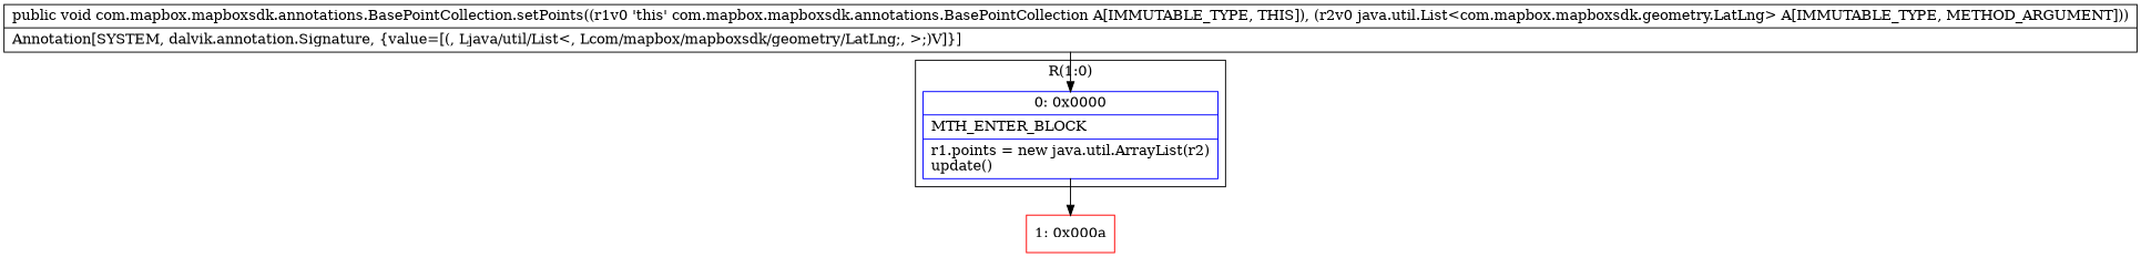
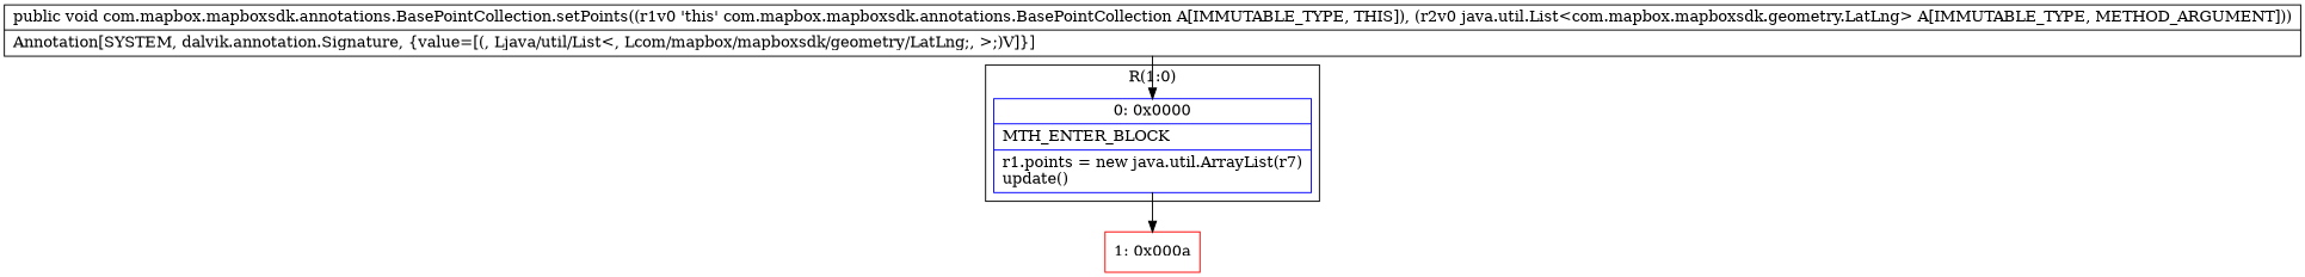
  digraph {
    node [shape=record]
-   n1 [color=blue label="{0\:\ 0x0000|MTH_ENTER_BLOCK\l|r1.points = new java.util.ArrayList(r2)\lupdate()\l}"]
+   n1 [color=blue label="{0\:\ 0x0000|MTH_ENTER_BLOCK\l|r1.points = new java.util.ArrayList(r7)\lupdate()\l}"]
    n2 [color=red label="{1\:\ 0x000a}"]
    n3 [label="{public void com.mapbox.mapboxsdk.annotations.BasePointCollection.setPoints((r1v0 'this' com.mapbox.mapboxsdk.annotations.BasePointCollection A[IMMUTABLE_TYPE, THIS]), (r2v0 java.util.List\<com.mapbox.mapboxsdk.geometry.LatLng\> A[IMMUTABLE_TYPE, METHOD_ARGUMENT]))  | Annotation[SYSTEM, dalvik.annotation.Signature, \{value=[(, Ljava\/util\/List\<, Lcom\/mapbox\/mapboxsdk\/geometry\/LatLng;, \>;)V]\}]\l}"]
    subgraph cluster_1 {
      label="R(1:0)"
      n1
    }
    n1 -> n2
    n3 -> n1
  }
